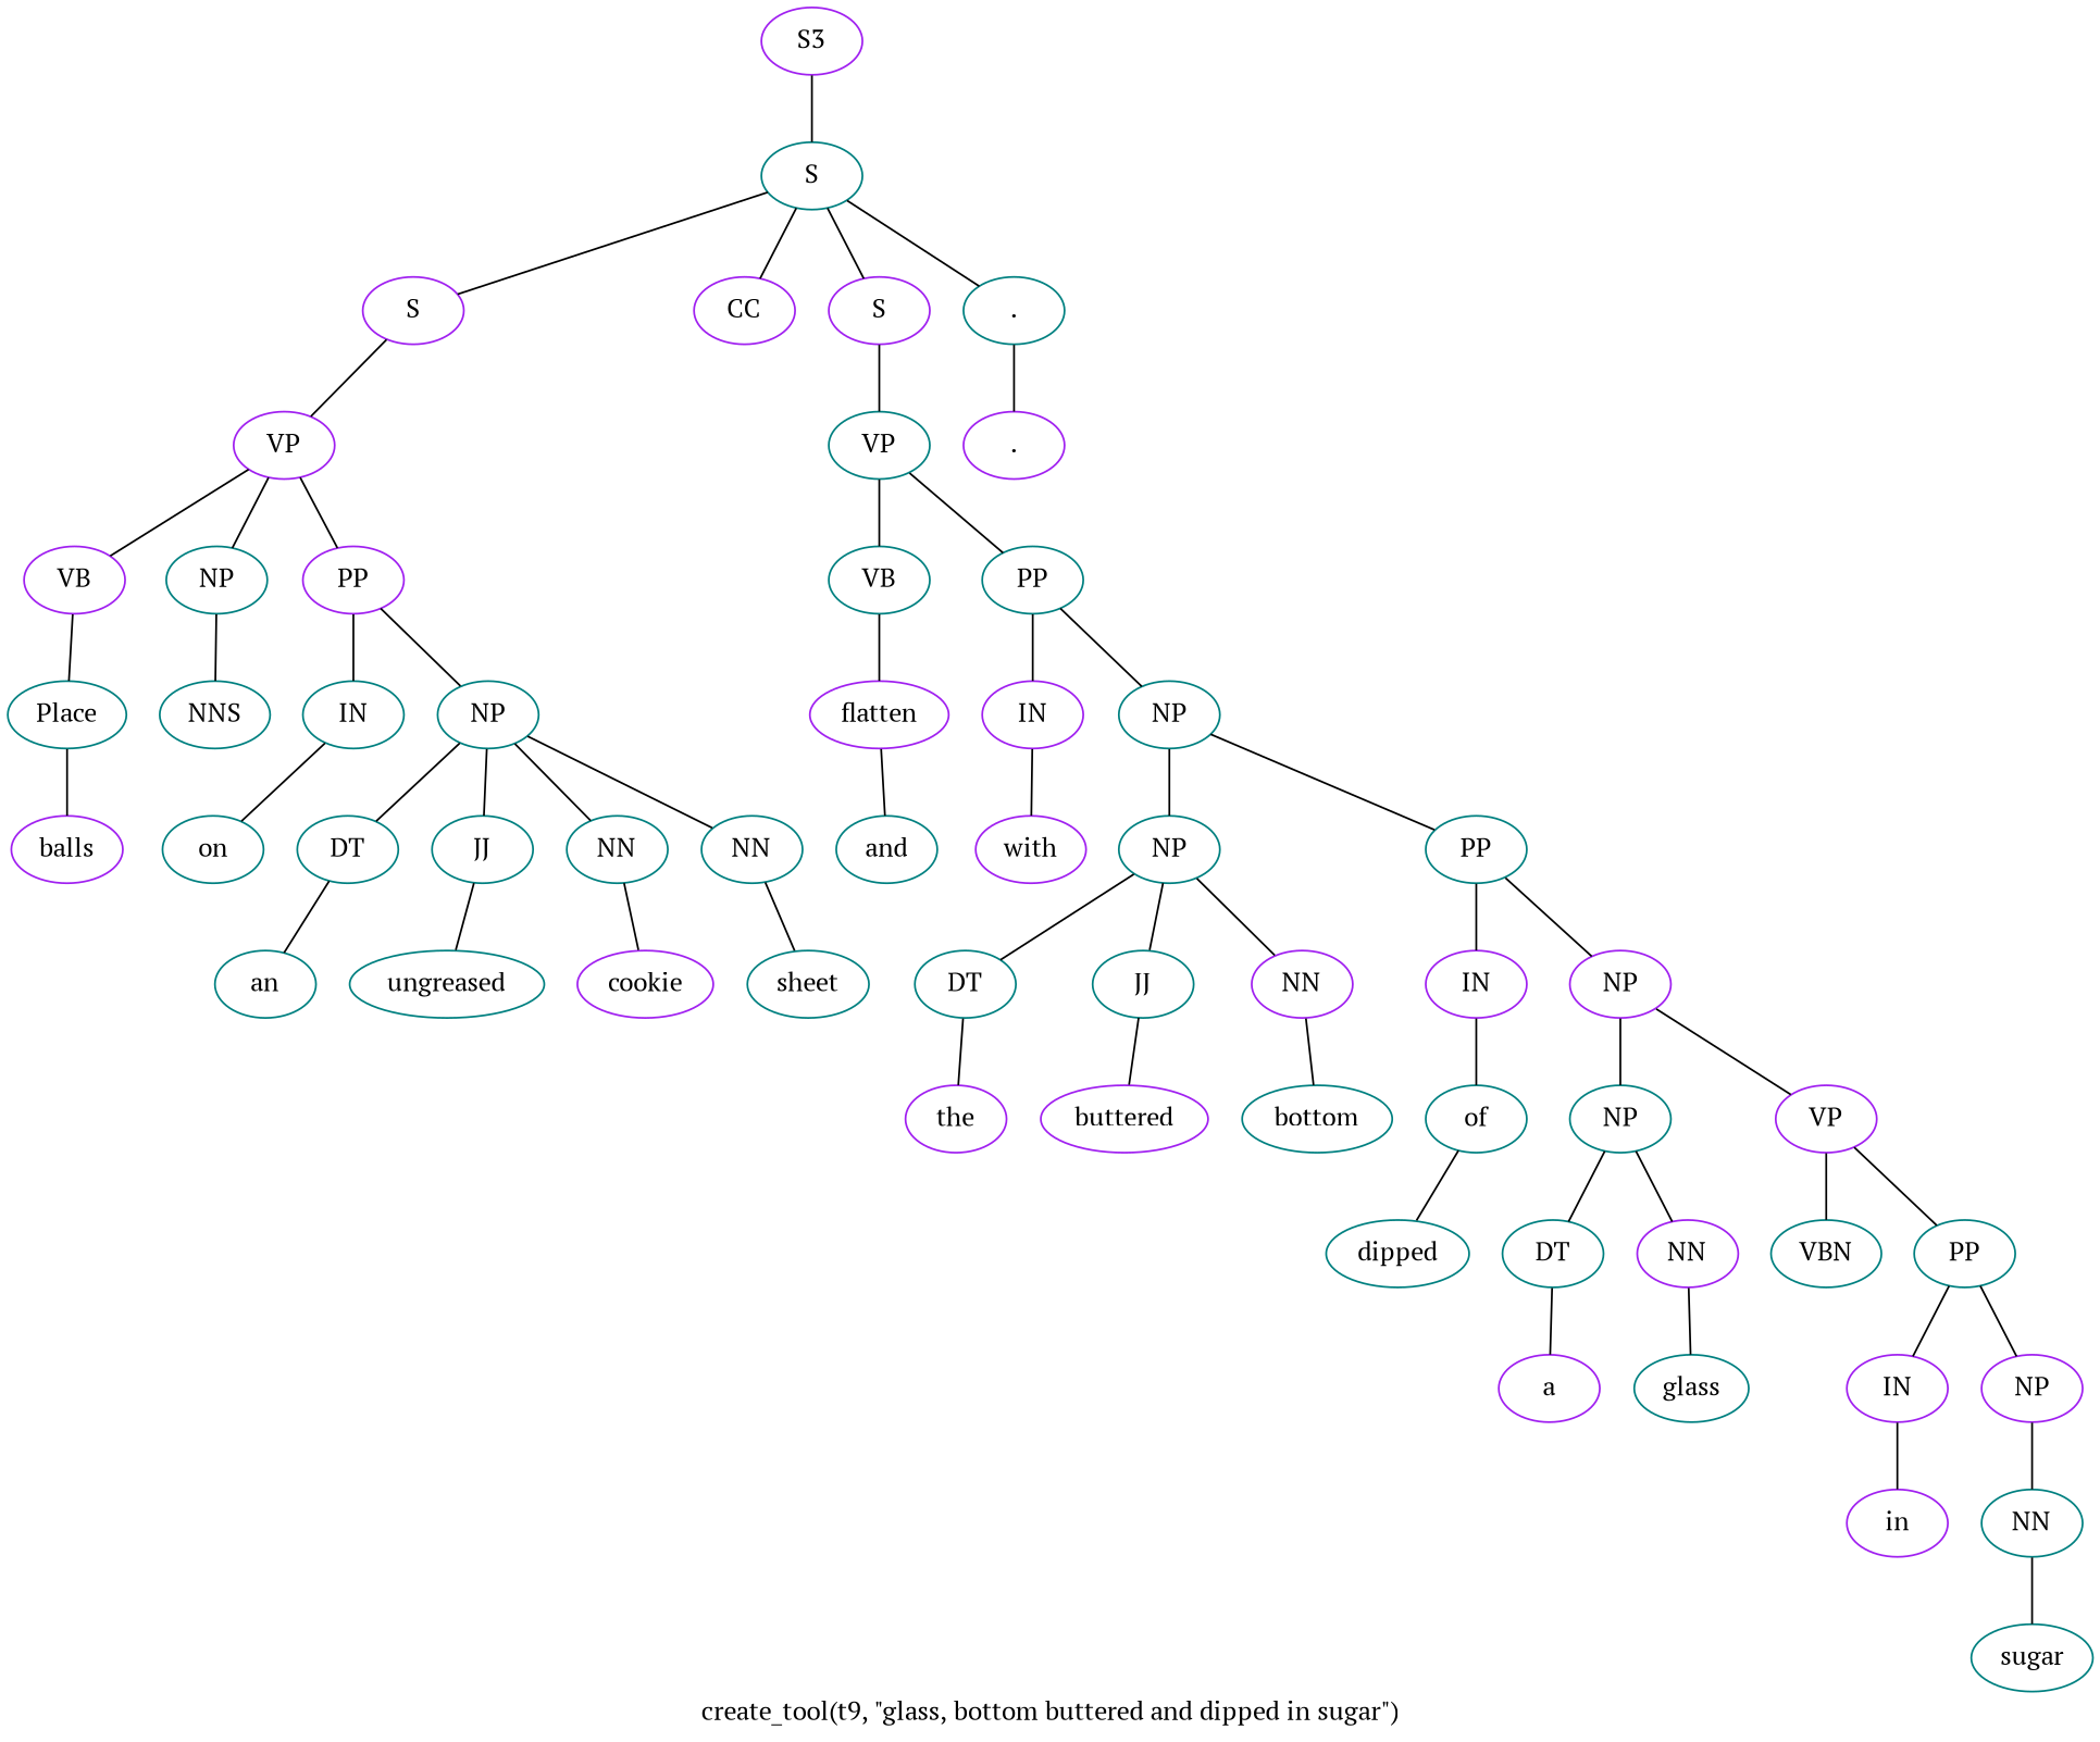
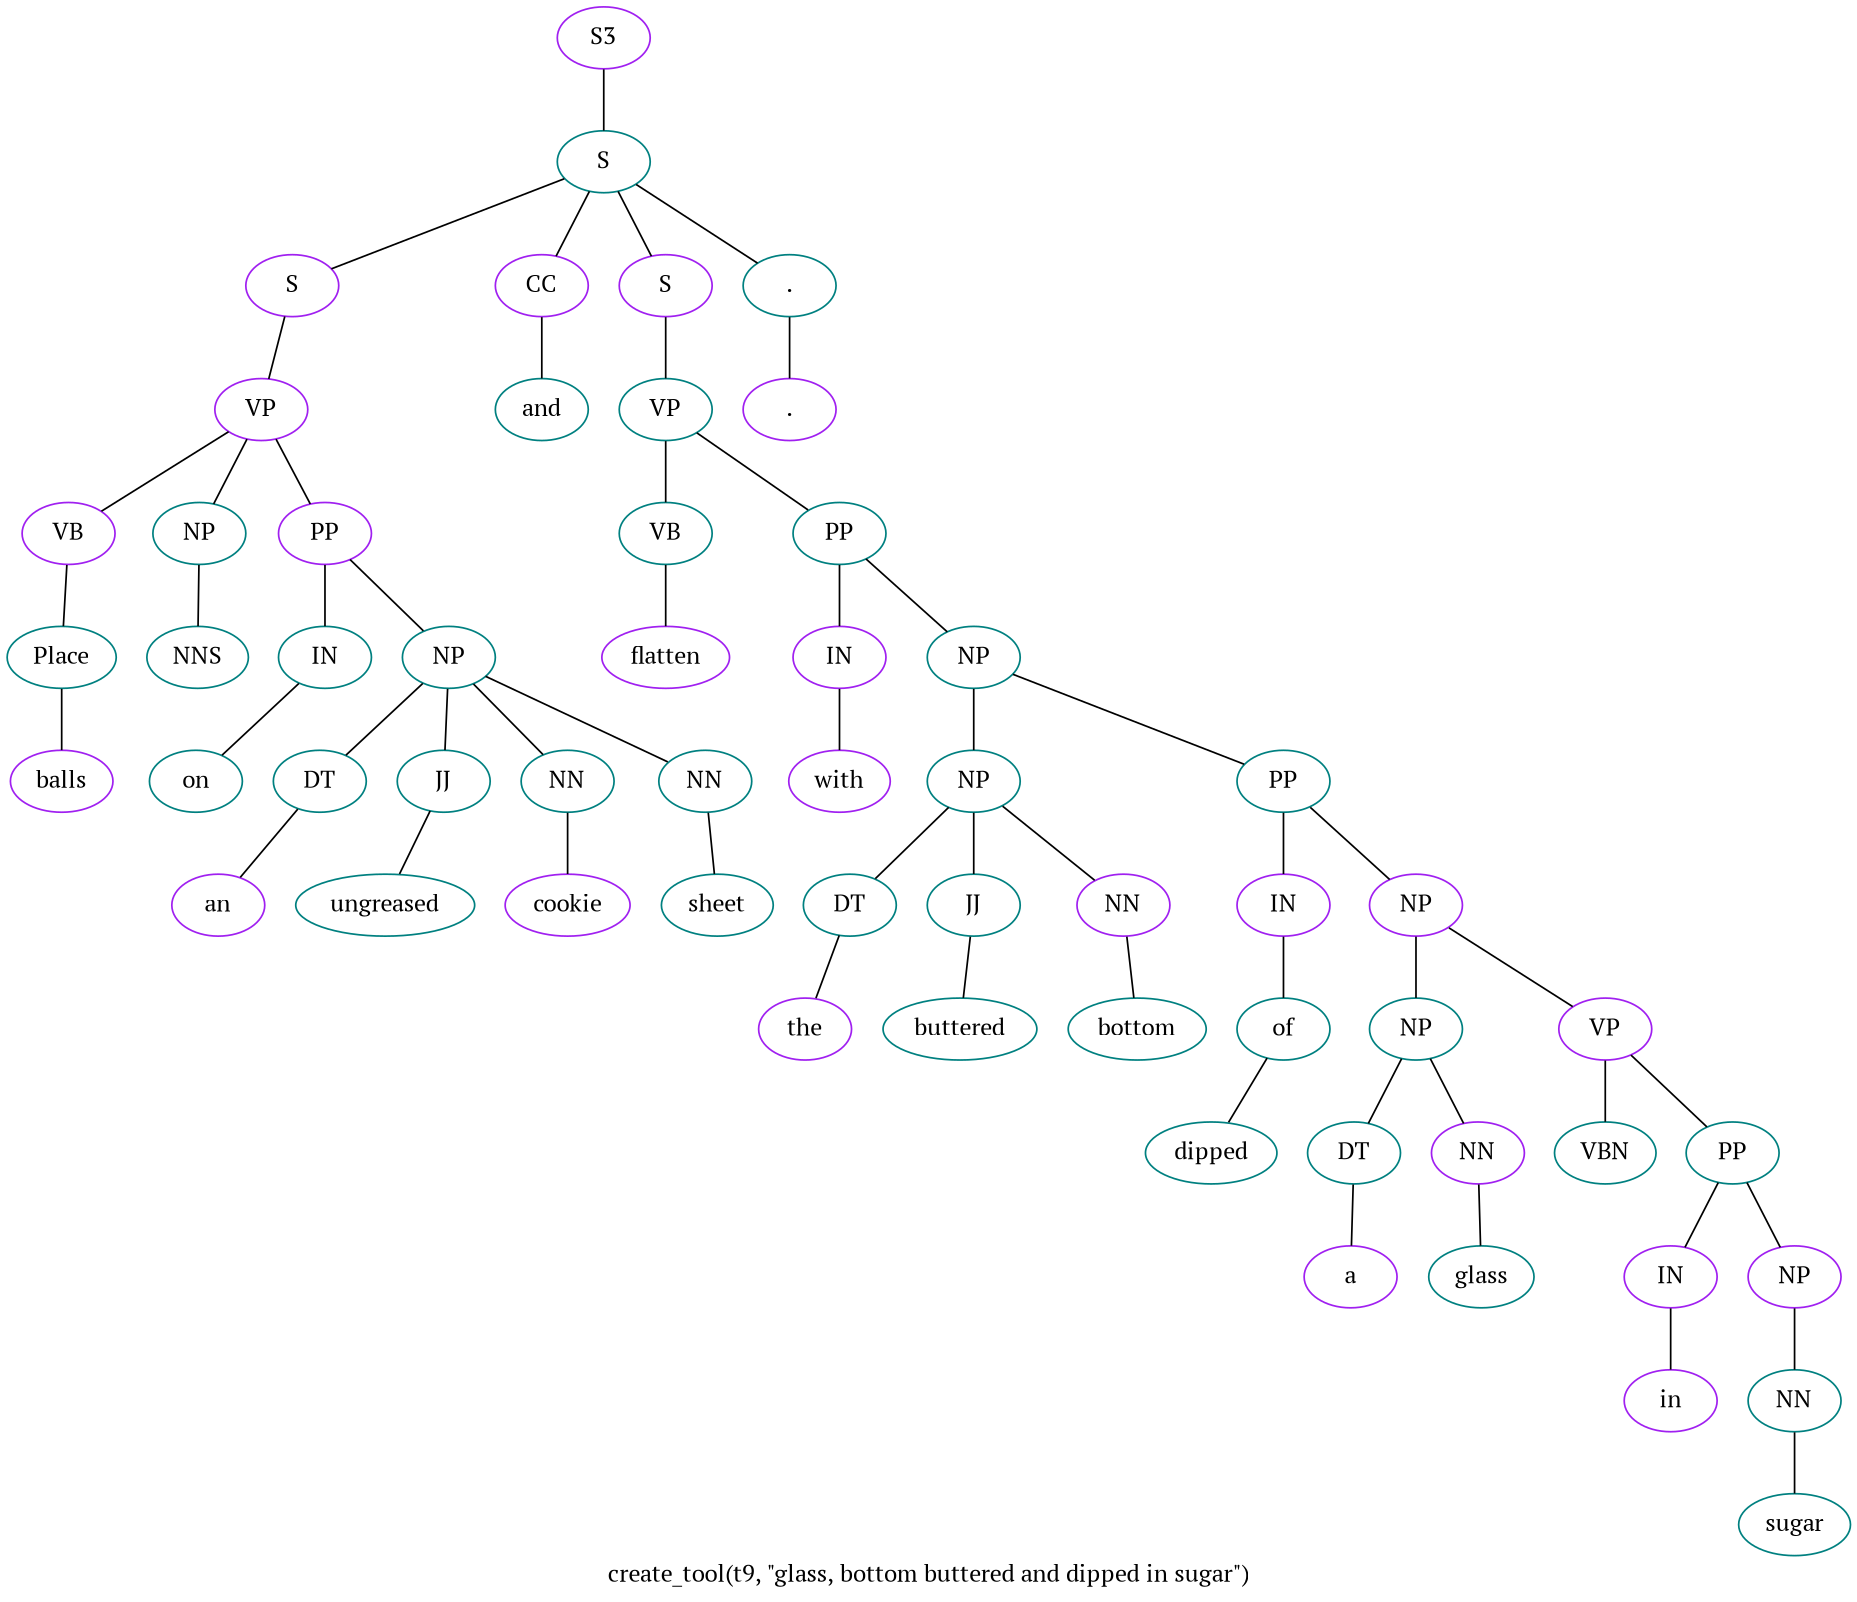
  graph {
    fontname="PT Serif"
    label="create_tool(t9, \"glass, bottom buttered and dipped in sugar\")"
    node [color=teal fontname="PT Serif"]
    edge [fontname="PT Serif"]
    n1 [color=purple label=S3]
    n2 [label=S]
    n3 [color=purple label=S]
    n4 [color=purple label=CC]
    n5 [color=purple label=S]
    n6 [label="."]
    n7 [color=purple label=VP]
    n8 [label=and]
    n9 [label=VP]
    n10 [color=purple label="."]
    n11 [color=purple label=VB]
    n12 [label=NP]
    n13 [color=purple label=PP]
    n14 [label=Place]
    n15 [label=NNS]
    n16 [label=IN]
    n17 [label=NP]
    n18 [color=purple label=balls]
    n19 [label=on]
    n20 [label=DT]
    n21 [label=JJ]
    n22 [label=NN]
    n23 [label=NN]
-   n24 [label=an]
+   n24 [color=purple label=an]
    n25 [label=ungreased]
    n26 [color=purple label=cookie]
    n27 [label=sheet]
    n28 [label=VB]
    n29 [label=PP]
    n30 [color=purple label=flatten]
    n31 [color=purple label=IN]
    n32 [label=NP]
    n33 [color=purple label=with]
    n34 [label=NP]
    n35 [label=PP]
    n36 [label=DT]
    n37 [label=JJ]
    n38 [color=purple label=NN]
    n39 [color=purple label=IN]
    n40 [color=purple label=NP]
    n41 [color=purple label=the]
-   n42 [color=purple label=buttered]
+   n42 [label=buttered]
    n43 [label=bottom]
    n44 [label=of]
    n45 [label=NP]
    n46 [color=purple label=VP]
    n47 [label=dipped]
    n48 [label=DT]
    n49 [color=purple label=NN]
    n50 [label=VBN]
    n51 [label=PP]
    n52 [color=purple label=a]
    n53 [label=glass]
    n54 [color=purple label=IN]
    n55 [color=purple label=NP]
    n56 [color=purple label=in]
    n57 [label=NN]
    n58 [label=sugar]
    n1 -- n2
    n2 -- n3
    n2 -- n4
    n2 -- n5
    n2 -- n6
    n3 -- n7
-   n30 -- n8
+   n4 -- n8
    n5 -- n9
    n6 -- n10
    n7 -- n11
    n7 -- n12
    n7 -- n13
    n9 -- n28
    n9 -- n29
    n11 -- n14
    n12 -- n15
    n13 -- n16
    n13 -- n17
    n14 -- n18
    n16 -- n19
    n17 -- n20
    n17 -- n21
    n17 -- n22
    n17 -- n23
    n20 -- n24
    n21 -- n25
    n22 -- n26
    n23 -- n27
    n28 -- n30
    n29 -- n31
    n29 -- n32
    n31 -- n33
    n32 -- n34
    n32 -- n35
    n34 -- n36
    n34 -- n37
    n34 -- n38
    n35 -- n39
    n35 -- n40
    n36 -- n41
    n37 -- n42
    n38 -- n43
    n39 -- n44
    n40 -- n45
    n40 -- n46
    n44 -- n47
    n45 -- n48
    n45 -- n49
    n46 -- n50
    n46 -- n51
    n48 -- n52
    n49 -- n53
    n51 -- n54
    n51 -- n55
    n54 -- n56
    n55 -- n57
    n57 -- n58
  }
